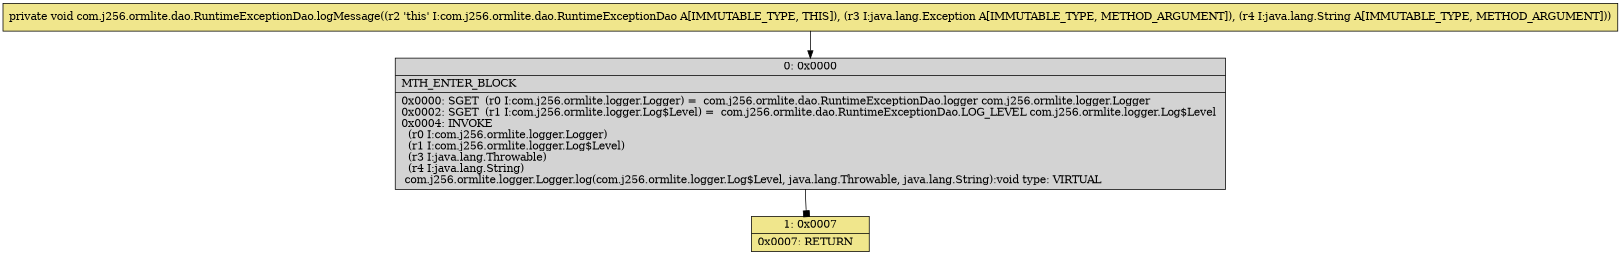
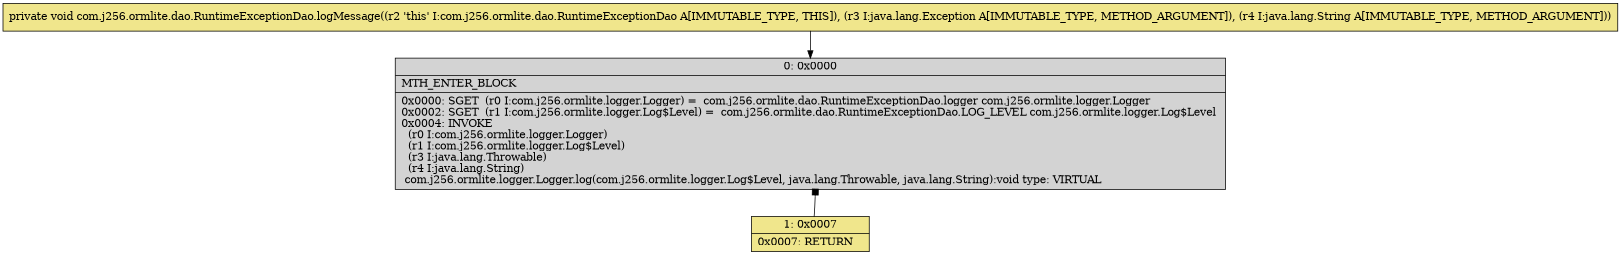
  digraph {
    node [shape=record style=filled fillcolor=khaki]
    n1 [label="{0\:\ 0x0000|MTH_ENTER_BLOCK\l|0x0000: SGET  (r0 I:com.j256.ormlite.logger.Logger) =  com.j256.ormlite.dao.RuntimeExceptionDao.logger com.j256.ormlite.logger.Logger \l0x0002: SGET  (r1 I:com.j256.ormlite.logger.Log$Level) =  com.j256.ormlite.dao.RuntimeExceptionDao.LOG_LEVEL com.j256.ormlite.logger.Log$Level \l0x0004: INVOKE  \l  (r0 I:com.j256.ormlite.logger.Logger)\l  (r1 I:com.j256.ormlite.logger.Log$Level)\l  (r3 I:java.lang.Throwable)\l  (r4 I:java.lang.String)\l com.j256.ormlite.logger.Logger.log(com.j256.ormlite.logger.Log$Level, java.lang.Throwable, java.lang.String):void type: VIRTUAL \l}" fillcolor=lightgrey]
    n2 [label="{1\:\ 0x0007|0x0007: RETURN   \l}"]
    n3 [label="{private void com.j256.ormlite.dao.RuntimeExceptionDao.logMessage((r2 'this' I:com.j256.ormlite.dao.RuntimeExceptionDao A[IMMUTABLE_TYPE, THIS]), (r3 I:java.lang.Exception A[IMMUTABLE_TYPE, METHOD_ARGUMENT]), (r4 I:java.lang.String A[IMMUTABLE_TYPE, METHOD_ARGUMENT])) }"]
-   n1 -> n2 [arrowhead=box]
+   n2 -> n1 [arrowhead=box]
    n3 -> n1 [arrowhead=normal]
  }
